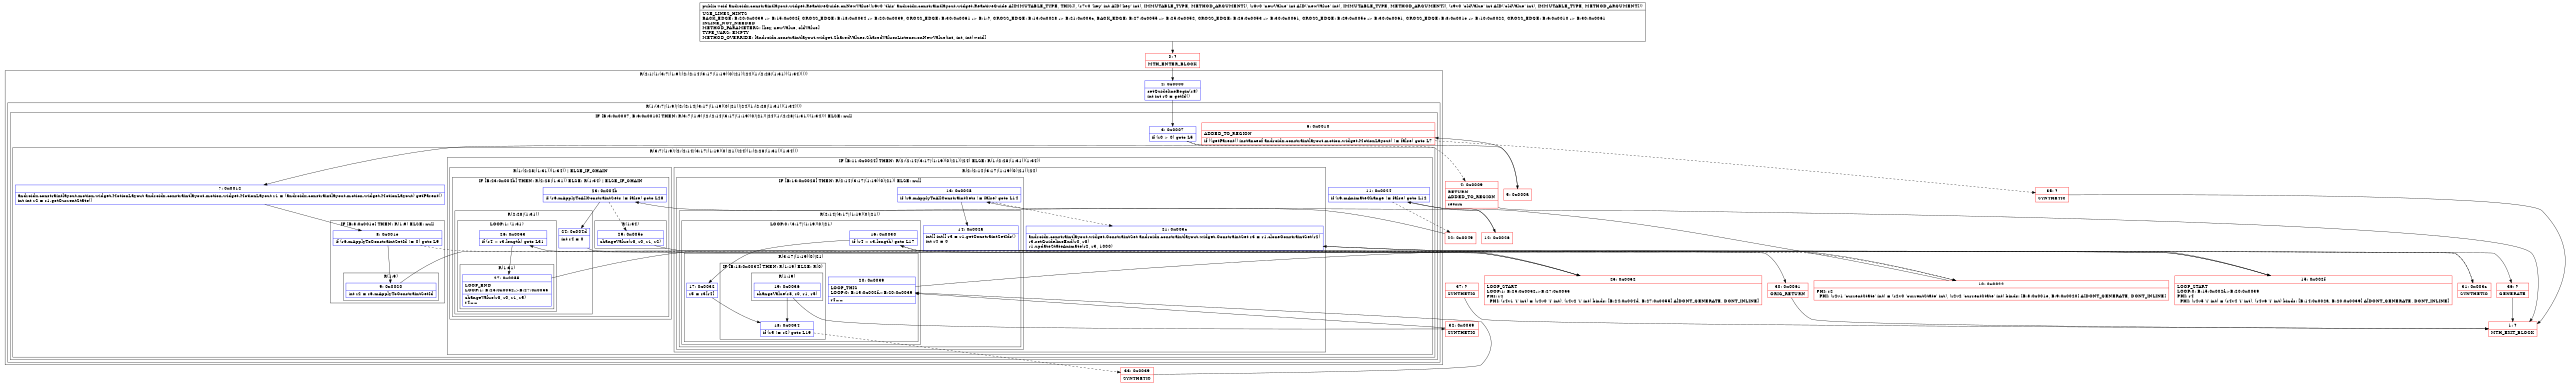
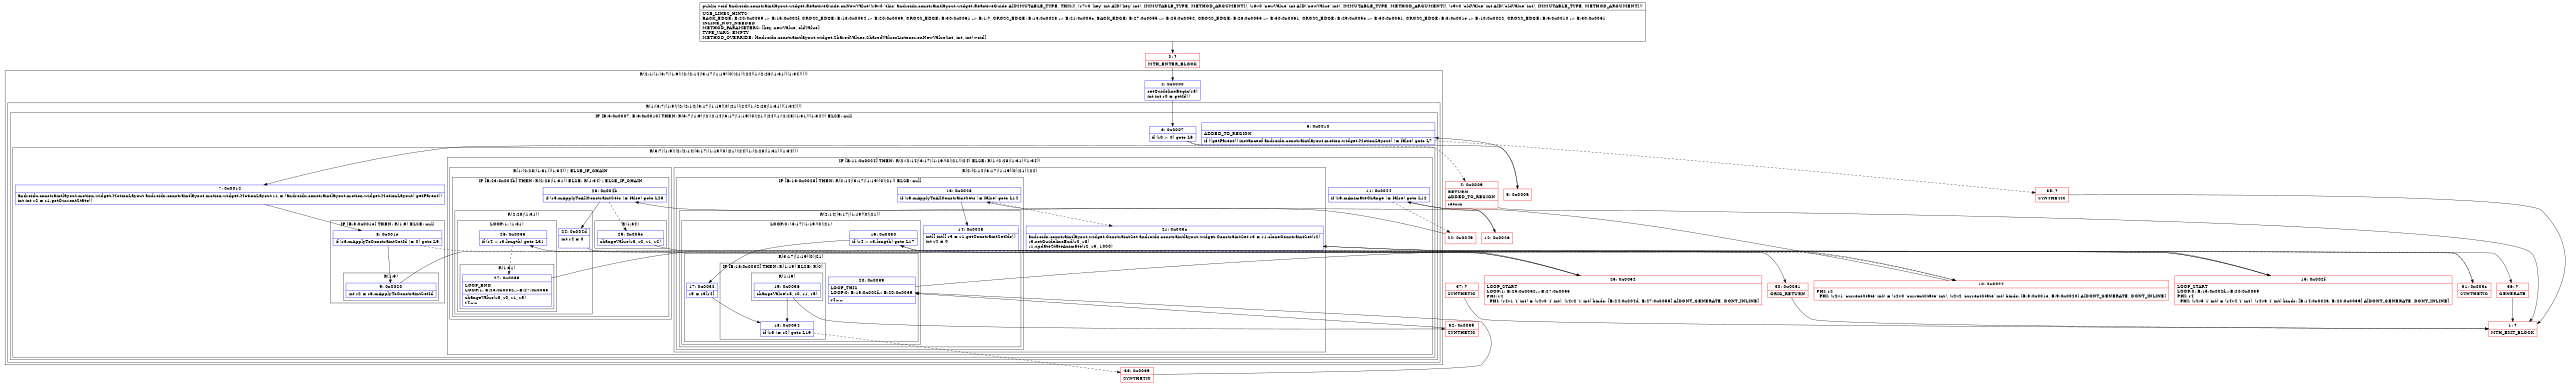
  digraph {
    node [color=blue shape=record]
    n1 [label="{9\:\ 0x0020|int r2 = r6.mApplyToConstraintSetId\l}"]
    n2 [label="{8\:\ 0x001e|if (r6.mApplyToConstraintSetId != 0) goto L9\l}"]
    n3 [label="{19\:\ 0x0036|changeValue(r8, r0, r1, r5)\l}"]
    n4 [label="{18\:\ 0x0034|if (r5 != r2) goto L19\l}"]
    n5 [label="{17\:\ 0x0032|r5 = r3[r4]\l}"]
    n6 [label="{20\:\ 0x0039|LOOP_THIS\lLOOP:0: B:15:0x002f\-\>B:20:0x0039\l|r4++\l}"]
    n7 [label="{16\:\ 0x0030|if (r4 \< r3.length) goto L17\l}"]
    n8 [label="{14\:\ 0x002a|int[] int[] r3 = r1.getConstraintSetIds()\lint r4 = 0\l\l}"]
    n9 [label="{13\:\ 0x0028|if (r6.mApplyToAllConstraintSets != false) goto L14\l}"]
    n10 [label="{21\:\ 0x003c|androidx.constraintlayout.widget.ConstraintSet androidx.constraintlayout.widget.ConstraintSet r3 = r1.cloneConstraintSet(r2)\lr3.setGuidelineEnd(r0, r8)\lr1.updateStateAnimate(r2, r3, 1000)\l}"]
    n11 [label="{27\:\ 0x0055|LOOP_END\lLOOP:1: B:25:0x0052\-\>B:27:0x0055\l|changeValue(r8, r0, r1, r5)\lr4++\l}"]
    n12 [label="{26\:\ 0x0053|if (r4 \< r3.length) goto L31\l}"]
    n13 [label="{24\:\ 0x004d|int r4 = 0\l\l}"]
    n14 [label="{29\:\ 0x005e|changeValue(r8, r0, r1, r2)\l}"]
    n15 [label="{23\:\ 0x004b|if (r6.mApplyToAllConstraintSets != false) goto L28\l}"]
    n16 [label="{11\:\ 0x0024|if (r6.mAnimateChange != false) goto L12\l}"]
    n17 [label="{7\:\ 0x0012|androidx.constraintlayout.motion.widget.MotionLayout androidx.constraintlayout.motion.widget.MotionLayout r1 = (androidx.constraintlayout.motion.widget.MotionLayout) getParent()\lint int r2 = r1.getCurrentState()\l}"]
    n18 [label="{3\:\ 0x0007|if (r0 \> 0) goto L5\l}"]
-   n19 [color=red label="{6\:\ 0x0010|ADDED_TO_REGION\l|if ((getParent() instanceof androidx.constraintlayout.motion.widget.MotionLayout) != false) goto L7\l}"]
+   n19 [label="{6\:\ 0x0010|ADDED_TO_REGION\l|if ((getParent() instanceof androidx.constraintlayout.motion.widget.MotionLayout) != false) goto L7\l}"]
    n20 [label="{2\:\ 0x0000|setGuidelineBegin(r8)\lint int r0 = getId()\l}"]
    n21 [color=red label="{10\:\ 0x0022|PHI: r2 \l  PHI: (r2v1 'currentState' int) = (r2v0 'currentState' int), (r2v2 'currentState' int) binds: [B:8:0x001e, B:9:0x0020] A[DONT_GENERATE, DONT_INLINE]\l}"]
    n22 [color=red label="{32\:\ 0x0039|SYNTHETIC\l}"]
    n23 [color=red label="{33\:\ 0x0039|SYNTHETIC\l}"]
    n24 [color=red label="{15\:\ 0x002f|LOOP_START\lLOOP:0: B:15:0x002f\-\>B:20:0x0039\lPHI: r4 \l  PHI: (r4v5 'i' int) = (r4v4 'i' int), (r4v6 'i' int) binds: [B:14:0x002a, B:20:0x0039] A[DONT_GENERATE, DONT_INLINE]\l}"]
    n25 [color=red label="{31\:\ 0x003c|SYNTHETIC\l}"]
    n26 [color=red label="{36\:\ ?|GENERATE\l}"]
    n27 [color=red label="{25\:\ 0x0052|LOOP_START\lLOOP:1: B:25:0x0052\-\>B:27:0x0055\lPHI: r4 \l  PHI: (r4v1 'i' int) = (r4v0 'i' int), (r4v2 'i' int) binds: [B:24:0x004d, B:27:0x0055] A[DONT_GENERATE, DONT_INLINE]\l}"]
    n28 [color=red label="{30\:\ 0x0061|ORIG_RETURN\l}"]
    n29 [color=red label="{12\:\ 0x0026}"]
    n30 [color=red label="{22\:\ 0x0049}"]
    n31 [color=red label="{4\:\ 0x0009|RETURN\lADDED_TO_REGION\l|return\l}"]
    n32 [color=red label="{5\:\ 0x000a}"]
    n33 [color=red label="{35\:\ ?|SYNTHETIC\l}"]
    n34 [color=red label="{1\:\ ?|MTH_EXIT_BLOCK\l}"]
    n35 [color=red label="{0\:\ ?|MTH_ENTER_BLOCK\l}"]
    n36 [color=red label="{37\:\ ?|SYNTHETIC\l}"]
    n37 [label="{public void androidx.constraintlayout.widget.ReactiveGuide.onNewValue((r6v0 'this' androidx.constraintlayout.widget.ReactiveGuide A[IMMUTABLE_TYPE, THIS]), (r7v0 'key' int A[D('key' int), IMMUTABLE_TYPE, METHOD_ARGUMENT]), (r8v0 'newValue' int A[D('newValue' int), IMMUTABLE_TYPE, METHOD_ARGUMENT]), (r9v0 'oldValue' int A[D('oldValue' int), IMMUTABLE_TYPE, METHOD_ARGUMENT]))  | USE_LINES_HINTS\lBACK_EDGE: B:20:0x0039 \-\> B:15:0x002f, CROSS_EDGE: B:18:0x0034 \-\> B:20:0x0039, CROSS_EDGE: B:30:0x0061 \-\> B:1:?, CROSS_EDGE: B:13:0x0028 \-\> B:21:0x003c, BACK_EDGE: B:27:0x0055 \-\> B:25:0x0052, CROSS_EDGE: B:26:0x0053 \-\> B:30:0x0061, CROSS_EDGE: B:29:0x005e \-\> B:30:0x0061, CROSS_EDGE: B:8:0x001e \-\> B:10:0x0022, CROSS_EDGE: B:6:0x0010 \-\> B:30:0x0061\lINLINE_NOT_NEEDED\lMETHOD_PARAMETERS: [key, newValue, oldValue]\lTYPE_VARS: EMPTY\lMETHOD_OVERRIDE: [androidx.constraintlayout.widget.SharedValues.SharedValuesListener.onNewValue(int, int, int):void]\l}" color=""]
    subgraph cluster_1 {
      label="R(2:1|(1:(3:7|(1:9)|(2:(2:14|(3:17|(1:19)(0)|21))|24)(1:(2:28|(1:31))(1:34)))))"
      n20
      subgraph cluster_2 {
        label="R(1:(3:7|(1:9)|(2:(2:14|(3:17|(1:19)(0)|21))|24)(1:(2:28|(1:31))(1:34))))"
        subgraph cluster_3 {
          label="IF [B:3:0x0007, B:6:0x0010] THEN: R(3:7|(1:9)|(2:(2:14|(3:17|(1:19)(0)|21))|24)(1:(2:28|(1:31))(1:34))) ELSE: null"
          n18
          n19
          subgraph cluster_4 {
            label="R(3:7|(1:9)|(2:(2:14|(3:17|(1:19)(0)|21))|24)(1:(2:28|(1:31))(1:34)))"
            n17
            subgraph cluster_5 {
              label="IF [B:8:0x001e] THEN: R(1:9) ELSE: null"
              n2
              subgraph cluster_6 {
                label="R(1:9)"
                n1
              }
            }
            subgraph cluster_7 {
              label="IF [B:11:0x0024] THEN: R(2:(2:14|(3:17|(1:19)(0)|21))|24) ELSE: R(1:(2:28|(1:31))(1:34))"
              n16
              subgraph cluster_8 {
                label="R(2:(2:14|(3:17|(1:19)(0)|21))|24)"
                n10
                subgraph cluster_9 {
                  label="IF [B:13:0x0028] THEN: R(2:14|(3:17|(1:19)(0)|21)) ELSE: null"
                  n9
                  subgraph cluster_10 {
                    label="R(2:14|(3:17|(1:19)(0)|21))"
                    n8
                    subgraph cluster_11 {
                      label="LOOP:0: (3:17|(1:19)(0)|21)"
                      n7
                      subgraph cluster_12 {
                        label="R(3:17|(1:19)(0)|21)"
                        n5
                        n6
                        subgraph cluster_13 {
                          label="IF [B:18:0x0034] THEN: R(1:19) ELSE: R(0)"
                          n4
                          subgraph cluster_14 {
                            label="R(1:19)"
                            n3
                          }
                          subgraph cluster_15 {
                            label="R(0)"
                          }
                        }
                      }
                    }
                  }
                }
              }
              subgraph cluster_16 {
                label="R(1:(2:28|(1:31))(1:34)) | ELSE_IF_CHAIN\l"
                subgraph cluster_17 {
                  label="IF [B:23:0x004b] THEN: R(2:28|(1:31)) ELSE: R(1:34) | ELSE_IF_CHAIN\l"
                  n15
                  subgraph cluster_18 {
                    label="R(2:28|(1:31))"
                    n13
                    subgraph cluster_19 {
                      label="LOOP:1: (1:31)"
                      n12
                      subgraph cluster_20 {
                        label="R(1:31)"
                        n11
                      }
                    }
                  }
                  subgraph cluster_21 {
                    label="R(1:34)"
                    n14
                  }
                }
              }
            }
          }
        }
      }
    }
    n1 -> n21
    n2 -> n1
    n2 -> n21 [style=dashed]
    n3 -> n4
    n3 -> n22
    n4 -> n23 [style=dashed]
    n5 -> n4
    n6 -> n24
    n7 -> n5
    n7 -> n25 [style=dashed]
    n8 -> n24
    n9 -> n8
    n9 -> n10 [style=dashed]
    n10 -> n26
    n11 -> n27
-   n12 -> n11
+   n12 -> n11 [style=dashed]
    n13 -> n27
    n14 -> n28
    n15 -> n13
    n15 -> n14 [style=dashed]
    n16 -> n29
    n16 -> n30 [style=dashed]
    n17 -> n2
    n18 -> n31 [style=dashed]
    n18 -> n32
    n19 -> n17
    n19 -> n33 [style=dashed]
    n20 -> n18
    n21 -> n16
    n22 -> n6
    n23 -> n6
    n24 -> n7
    n25 -> n10
    n26 -> n34
    n27 -> n12
    n28 -> n34
    n29 -> n9
    n30 -> n15
    n31 -> n34
    n32 -> n19
    n33 -> n34
    n35 -> n20
    n36 -> n34
    n37 -> n35
  }
